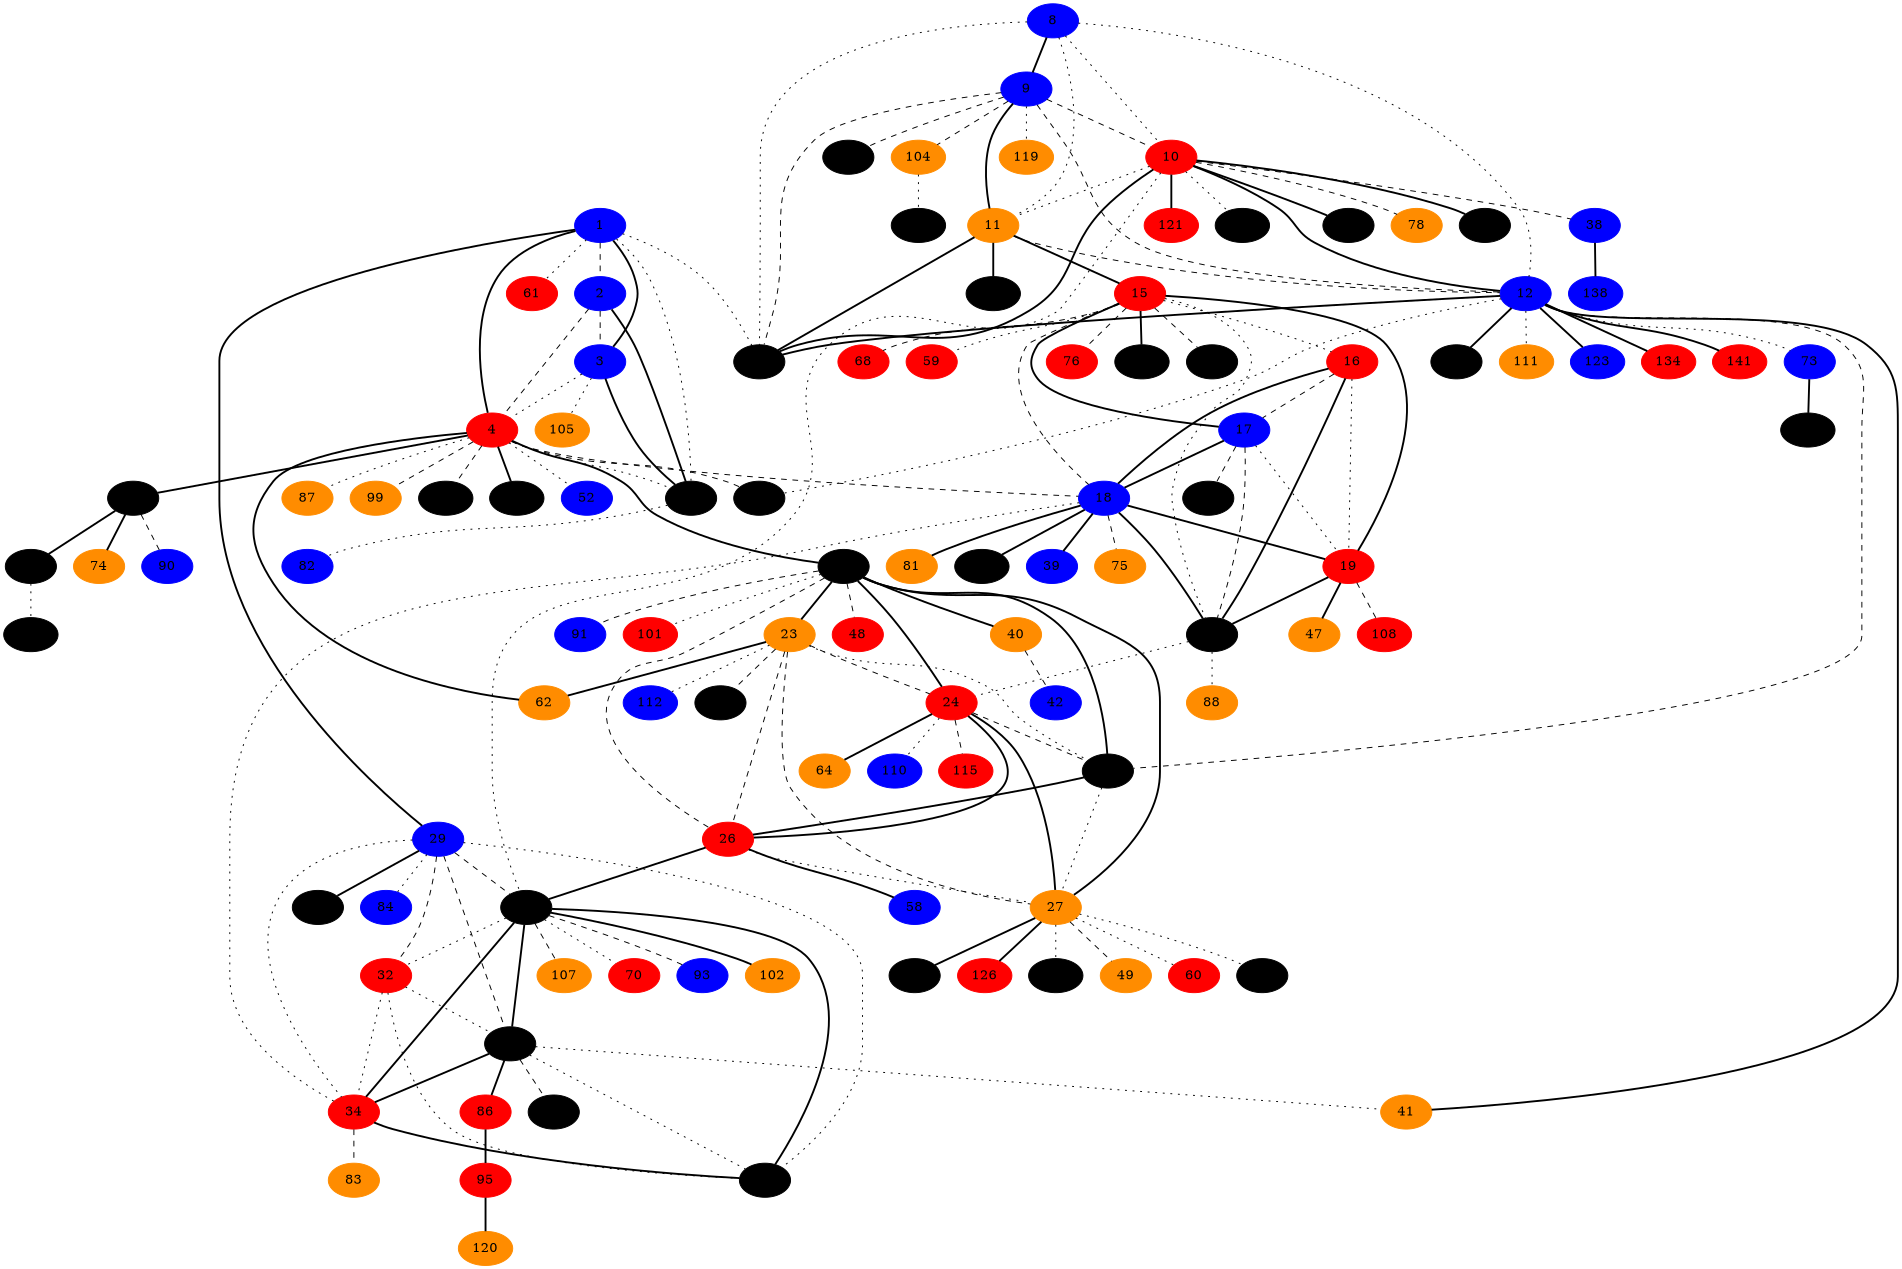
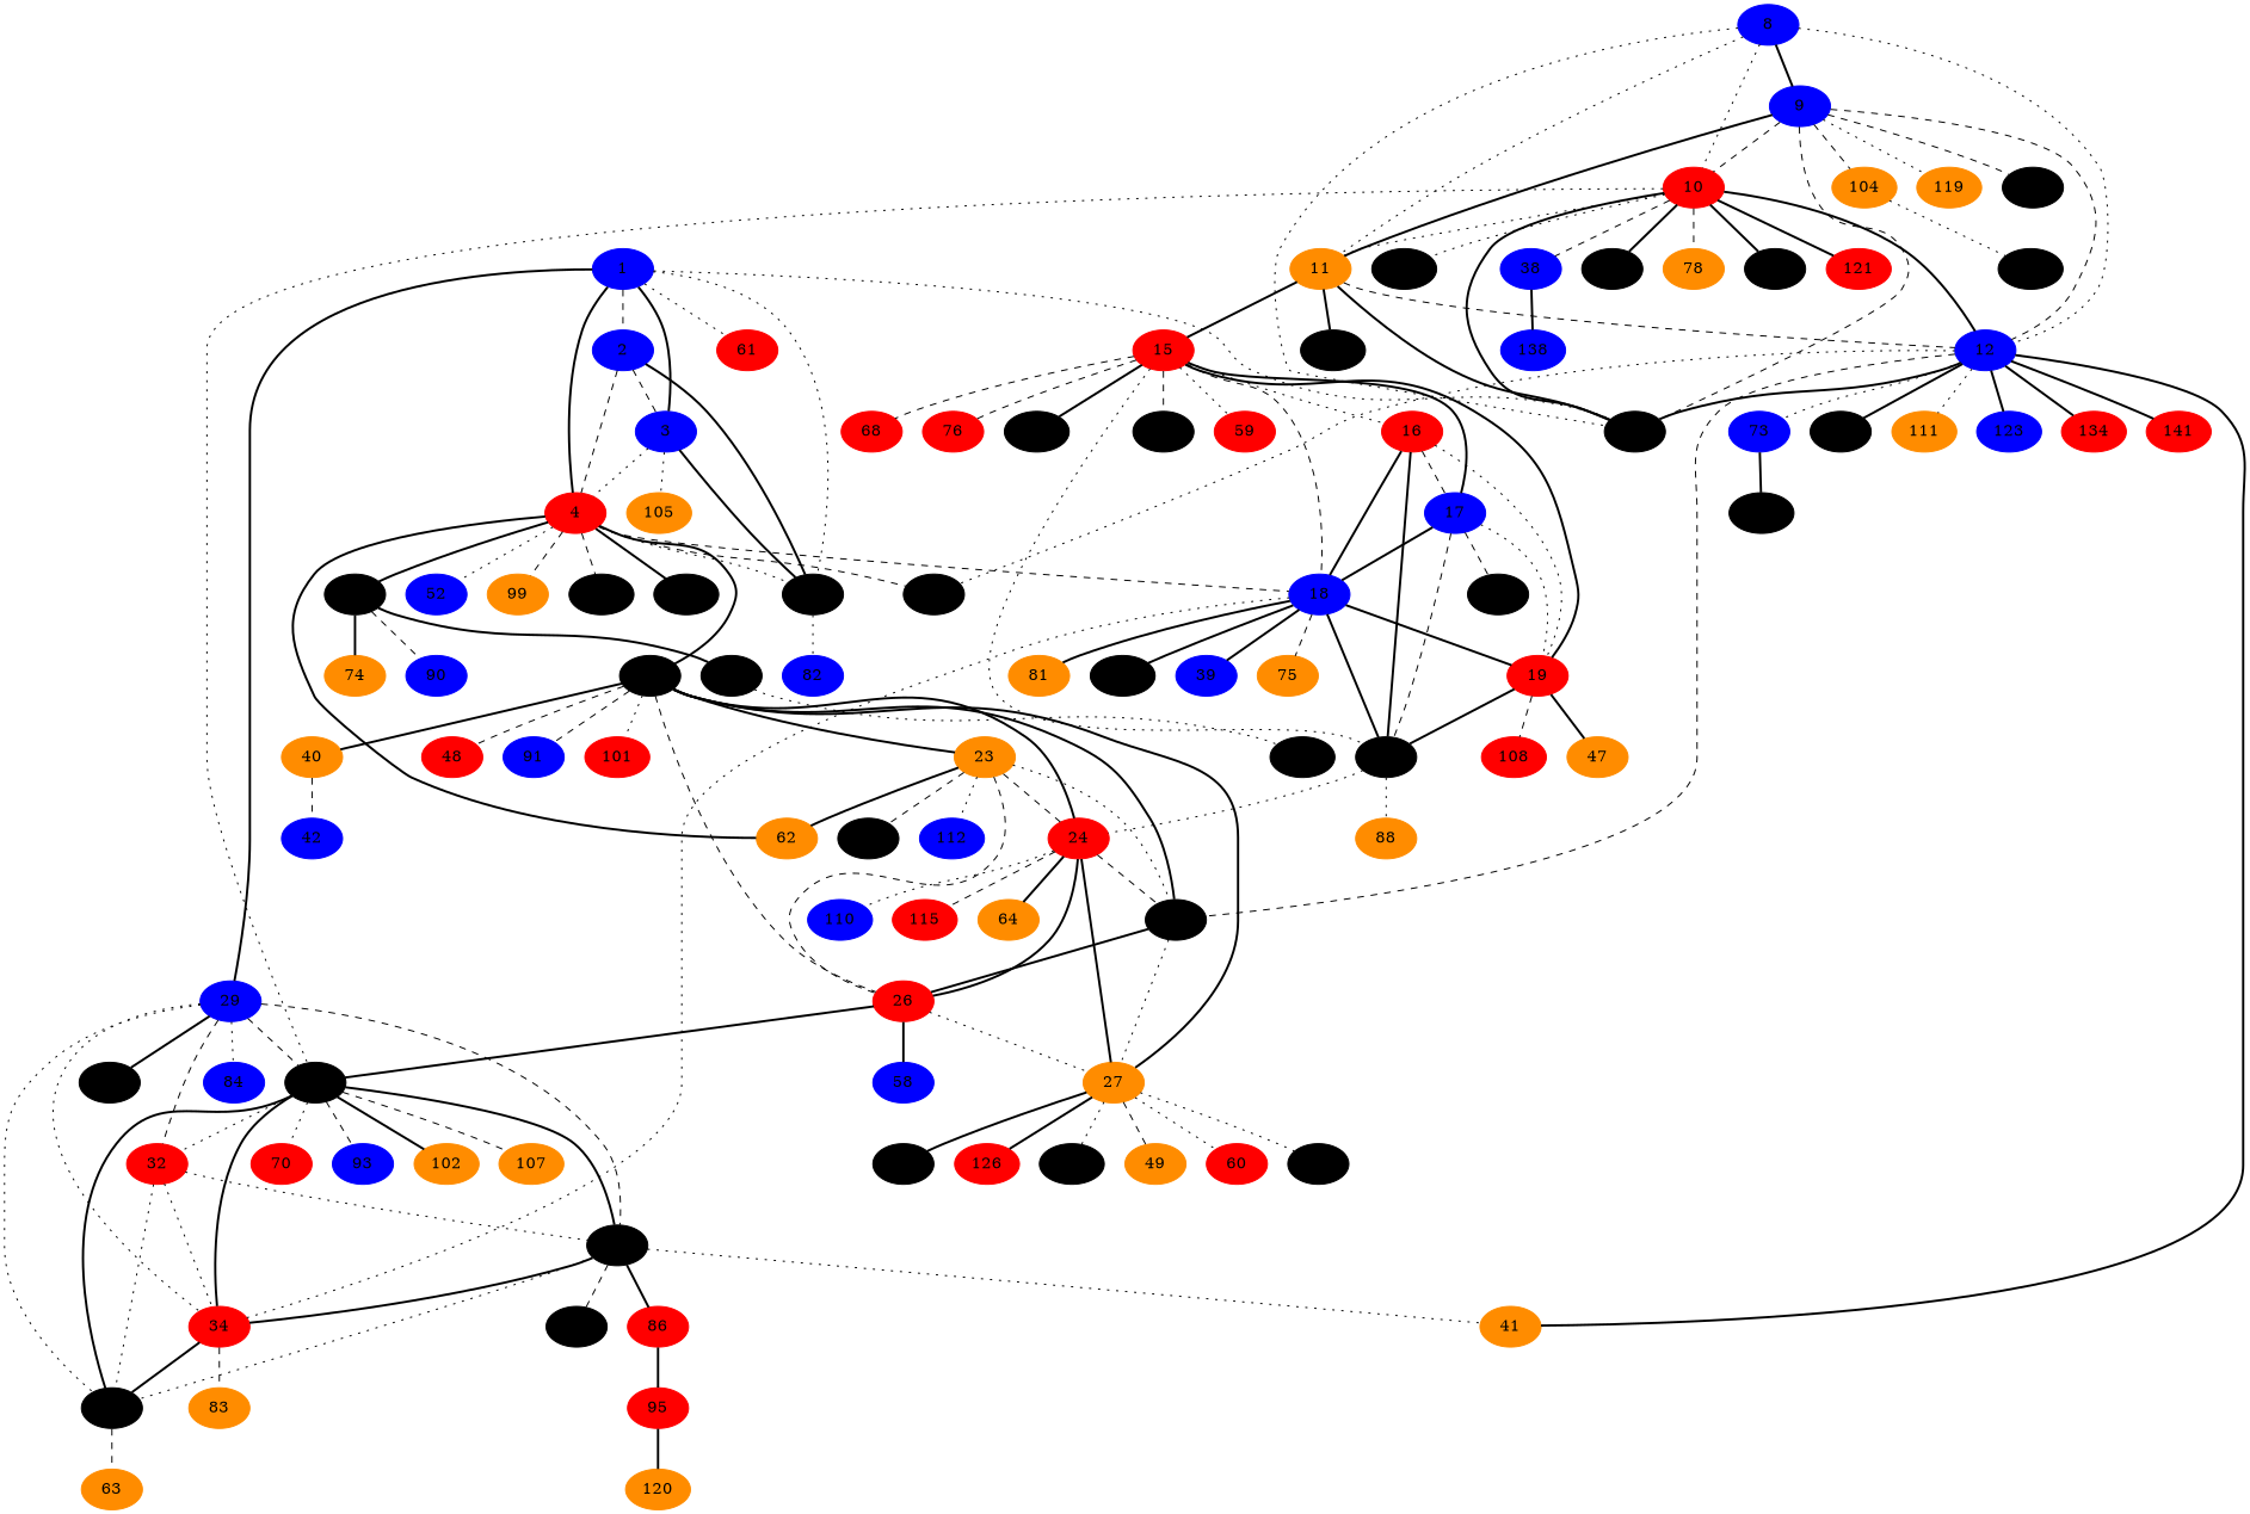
  graph {
    node [color=black style=filled]
    edge [style=bold]
    1 [color=blue super="+7"]
    2 [color=blue super="+109"]
    3 [color=blue super="+85"]
    4 [color=red super="+6"]
    5 [super="+54"]
    13 [super="+135"]
    29 [color=blue super="+44"]
    61 [color=red]
    105 [color=darkorange]
    18 [color=blue super="+20"]
    22
    52 [color=blue super="+130"]
    57
    62 [color=darkorange]
-   87 [color=darkorange]
    97
    99 [color=darkorange]
    106
    124
    82 [color=blue]
    30 [super="+31"]
    34 [color=red super="+118"]
    32 [color=red super="+79"]
    33 [super="+69"]
    35
    67
    84 [color=blue]
    19 [color=red]
    21 [super="+53"]
    39 [color=blue]
    75 [color=darkorange]
    81 [color=darkorange]
    117
    25 [super="+140"]
    24 [color=red super="+28"]
    23 [color=darkorange super="+132"]
    26 [color=red super="+113"]
    27 [color=darkorange super="+122"]
    40 [color=darkorange]
    48 [color=red]
    91 [color=blue]
    101 [color=red]
    74 [color=darkorange super="+100"]
    90 [color=blue]
    98
    9 [color=blue super="+14"]
    10 [color=red super="+65"]
    11 [color=darkorange super="+45"]
    12 [color=blue super="+50"]
    89
    104 [color=darkorange super="+129"]
    119 [color=darkorange]
    8 [color=blue]
    38 [color=blue]
    43
    78 [color=darkorange]
    96
    121 [color=red]
    142
    15 [color=red super="+46"]
    114
    41 [color=darkorange super="+116"]
    73 [color=blue]
    80
    111 [color=darkorange]
    123 [color=blue]
    134 [color=red]
    141 [color=red]
    133
    70 [color=red]
    93 [color=blue]
    102 [color=darkorange]
    107 [color=darkorange]
    138 [color=blue]
    16 [color=red super="+56"]
    17 [color=blue super="+37"]
    36
    59 [color=red super="+103"]
    68 [color=red]
    76 [color=red]
    137
    125
    92
    47 [color=darkorange]
    108 [color=red]
    88 [color=darkorange]
    83 [color=darkorange]
    64 [color=darkorange]
    110 [color=blue]
    115 [color=red]
    55
    112 [color=blue]
    58 [color=blue]
    49 [color=darkorange]
    60 [color=red super="+128"]
    66 [super="+77"]
    71
    126 [color=red]
    139
    42 [color=blue super="+51"]
    72 [super="+127"]
    86 [color=red super="+94"]
+   63 [color=darkorange super="+136"]
    95 [color=red]
    131
    120 [color=darkorange]
    1 -- 2 [style=dashed weight=2]
    1 -- 3 [weight=2]
    1 -- 4 [weight=4]
    1 -- 5 [style=dotted weight=2]
    1 -- 13 [style=dotted]
    1 -- 29
    1 -- 61 [style=dotted]
    2 -- 3 [style=dashed]
    2 -- 4 [style=dashed weight=2]
    2 -- 5
    3 -- 4 [style=dotted weight=2]
    3 -- 5
    3 -- 105 [style=dotted]
    4 -- 5 [style=dotted weight=2]
    4 -- 18 [style=dashed]
    4 -- 22
    4 -- 52 [style=dotted]
    4 -- 57
    4 -- 62
-   4 -- 87 [style=dotted]
    4 -- 97 [style=dashed]
    4 -- 99 [style=dashed]
    4 -- 106 [style=dashed]
    4 -- 124
    5 -- 82 [style=dotted]
    29 -- 30 [style=dashed weight=2]
    29 -- 34 [style=dotted]
    29 -- 32 [style=dashed]
    29 -- 33 [style=dashed]
    29 -- 35 [style=dotted]
    29 -- 67
    29 -- 84 [style=dotted]
    18 -- 34 [style=dotted]
    18 -- 19 [weight=2]
    18 -- 21 [weight=2]
    18 -- 39
    18 -- 75 [style=dashed]
    18 -- 81
    18 -- 117
    22 -- 25
    22 -- 24 [weight=2]
    22 -- 23
    22 -- 26 [style=dashed]
    22 -- 27
    22 -- 40
    22 -- 48 [style=dashed]
    22 -- 91 [style=dashed]
    22 -- 101 [style=dotted]
    57 -- 74
    57 -- 90 [style=dashed]
    57 -- 98
    30 -- 34 [weight=2]
    30 -- 32 [style=dotted weight=2]
    30 -- 33 [weight=2]
    30 -- 35 [weight=2]
    30 -- 70 [style=dotted]
    30 -- 93 [style=dashed]
    30 -- 102
    30 -- 107 [style=dashed]
    34 -- 35
    34 -- 83 [style=dashed]
    32 -- 34 [style=dotted]
    32 -- 33 [style=dotted]
    32 -- 35 [style=dotted]
    33 -- 34
    33 -- 35 [style=dotted]
    33 -- 41 [style=dotted]
    33 -- 72 [style=dashed]
    33 -- 86
+   35 -- 63 [style=dashed]
    19 -- 21
    19 -- 47
    19 -- 108 [style=dashed]
    21 -- 24 [style=dotted]
    21 -- 88 [style=dotted]
    25 -- 26
    25 -- 27 [style=dotted]
    24 -- 25 [style=dashed weight=2]
    24 -- 26 [weight=2]
    24 -- 27 [weight=2]
    24 -- 64
    24 -- 110 [style=dotted]
    24 -- 115 [style=dashed]
    23 -- 62
    23 -- 25 [style=dotted]
    23 -- 24 [style=dashed weight=2]
    23 -- 26 [style=dashed]
-   23 -- 27 [style=dashed]
    23 -- 55 [style=dashed]
    23 -- 112 [style=dotted]
    26 -- 30 [weight=2]
    26 -- 27 [style=dotted]
    26 -- 58
    27 -- 49 [style=dashed]
    27 -- 60 [style=dotted]
    27 -- 66 [style=dotted]
    27 -- 71
    27 -- 126
    27 -- 139 [style=dotted]
    40 -- 42 [style=dashed]
    98 -- 131 [style=dotted]
    9 -- 13 [style=dashed weight=2]
    9 -- 10 [style=dashed weight=2]
    9 -- 11 [weight=2]
    9 -- 12 [style=dashed weight=2]
    9 -- 89 [style=dashed]
    9 -- 104 [style=dashed]
    9 -- 119 [style=dotted]
    10 -- 13
    10 -- 30 [style=dotted]
    10 -- 11 [style=dotted]
    10 -- 12
    10 -- 38 [style=dashed]
    10 -- 43
    10 -- 78 [style=dashed]
    10 -- 96
    10 -- 121
    10 -- 142 [style=dotted]
    11 -- 13
    11 -- 12 [style=dashed]
    11 -- 15 [weight=2]
    11 -- 114
    12 -- 13
    12 -- 97 [style=dotted]
    12 -- 25 [style=dashed]
    12 -- 41
    12 -- 73 [style=dotted]
    12 -- 80
    12 -- 111 [style=dotted]
    12 -- 123
    12 -- 134
    12 -- 141
    104 -- 133 [style=dotted]
    8 -- 13 [style=dotted]
    8 -- 9 [weight=2]
    8 -- 10 [style=dotted]
    8 -- 11 [style=dotted]
    8 -- 12 [style=dotted]
    38 -- 138
    15 -- 18 [style=dashed weight=2]
    15 -- 19
    15 -- 21 [style=dotted]
    15 -- 16 [style=dotted]
    15 -- 17
    15 -- 36 [style=dashed]
    15 -- 59 [style=dotted]
    15 -- 68 [style=dashed]
    15 -- 76 [style=dashed]
    15 -- 137
    73 -- 125
    16 -- 18 [weight=2]
    16 -- 19 [style=dotted]
    16 -- 21
    16 -- 17 [style=dashed]
    17 -- 18 [weight=2]
    17 -- 19 [style=dotted]
    17 -- 21 [style=dashed]
    17 -- 92 [style=dashed]
    86 -- 95
    95 -- 120
  }
